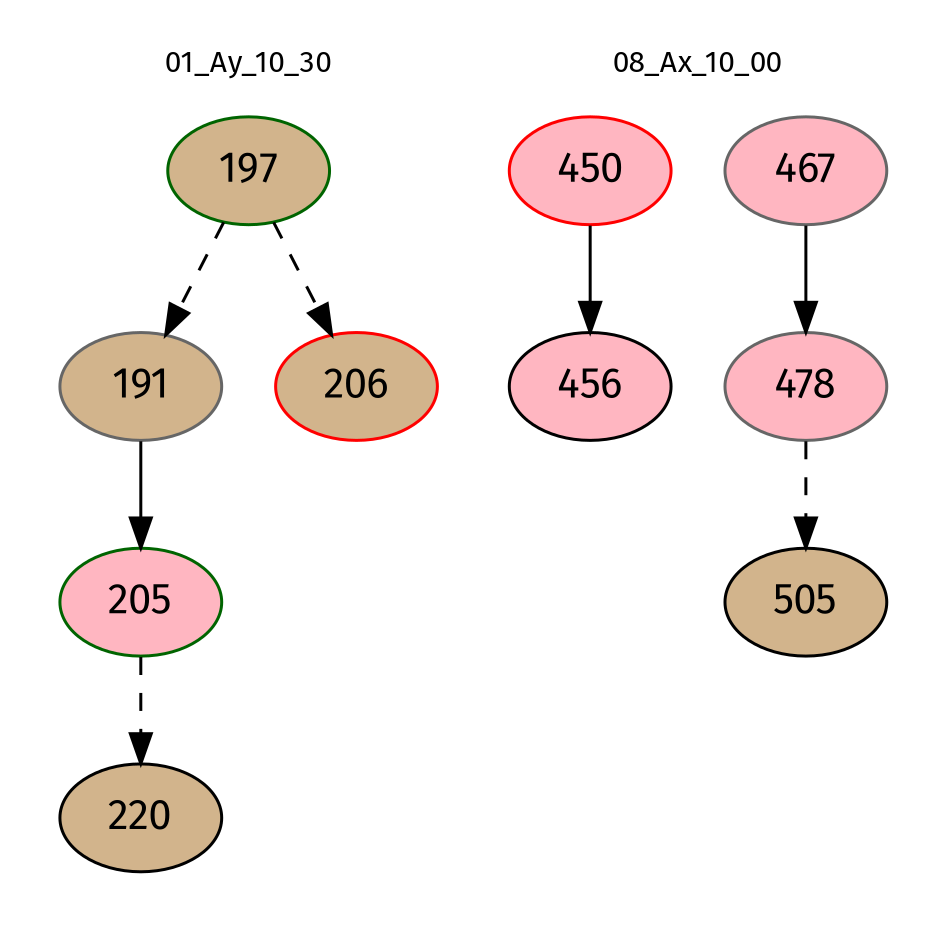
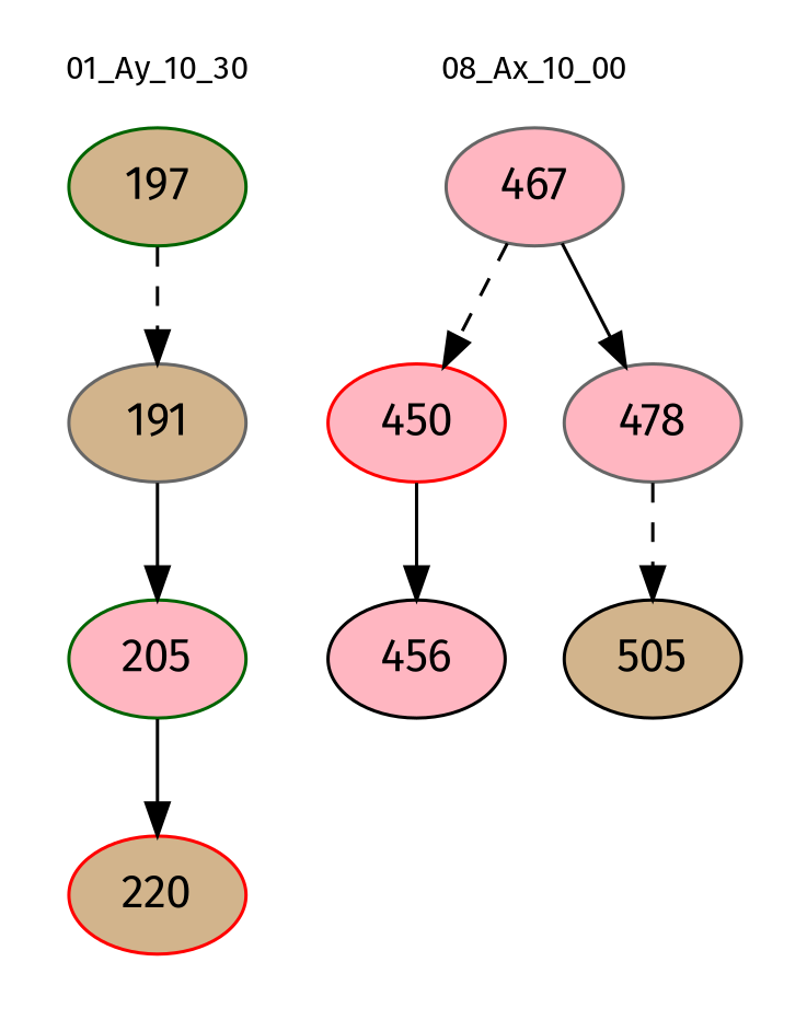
  digraph {
    fontname="Fira Sans"
    node [color=gray40 fillcolor=tan fontname="Fira Sans" style=filled]
    edge [color=black fontname="Fira Sans" style=dashed]
    n1 [color=darkgreen label=197]
    n2 [label=191]
-   n3 [color=red label=206]
    n4 [color=darkgreen fillcolor=lightpink label=205]
-   n5 [color=black label=220]
+   n5 [color=red label=220]
    n6 [fillcolor=lightpink label=467]
    n7 [color=red fillcolor=lightpink label=450]
    n8 [fillcolor=lightpink label=478]
    n9 [color=black fillcolor=lightpink label=456]
    n10 [color=black label=505]
    subgraph cluster_1 {
      color=white
      fontsize=10
      label="01_Ay_10_30"
      n1
      n2
-     n3
      n4
      n5
    }
    subgraph cluster_2 {
      color=white
      fontsize=10
      label="08_Ax_10_00"
      n6
      n7
      n8
      n9
      n10
    }
    n1 -> n2
-   n1 -> n3
    n2 -> n4 [style=solid]
-   n4 -> n5
+   n4 -> n5 [style=solid]
+   n6 -> n7
    n6 -> n8 [style=solid]
    n7 -> n9 [style=solid]
    n8 -> n10
  }
